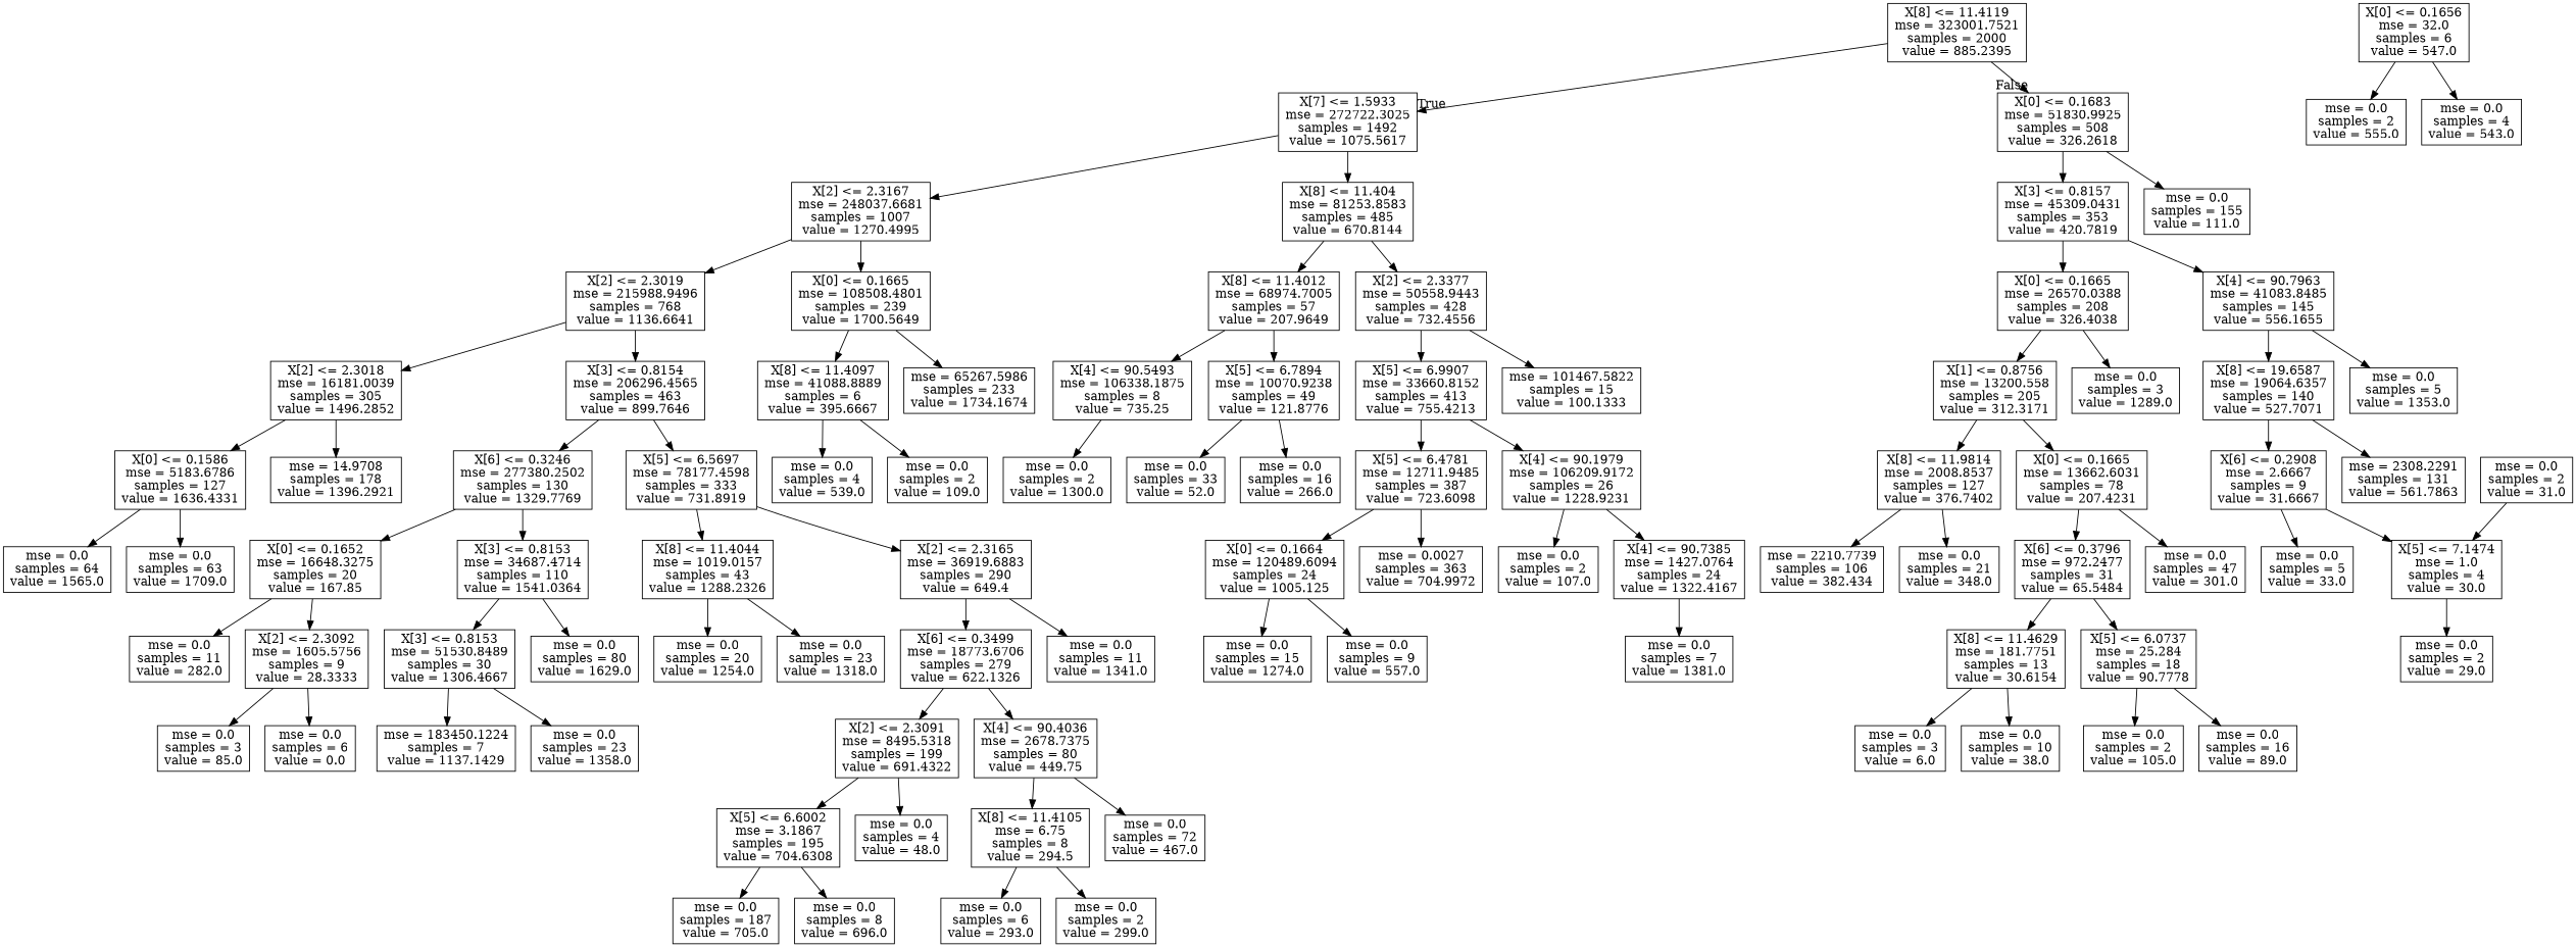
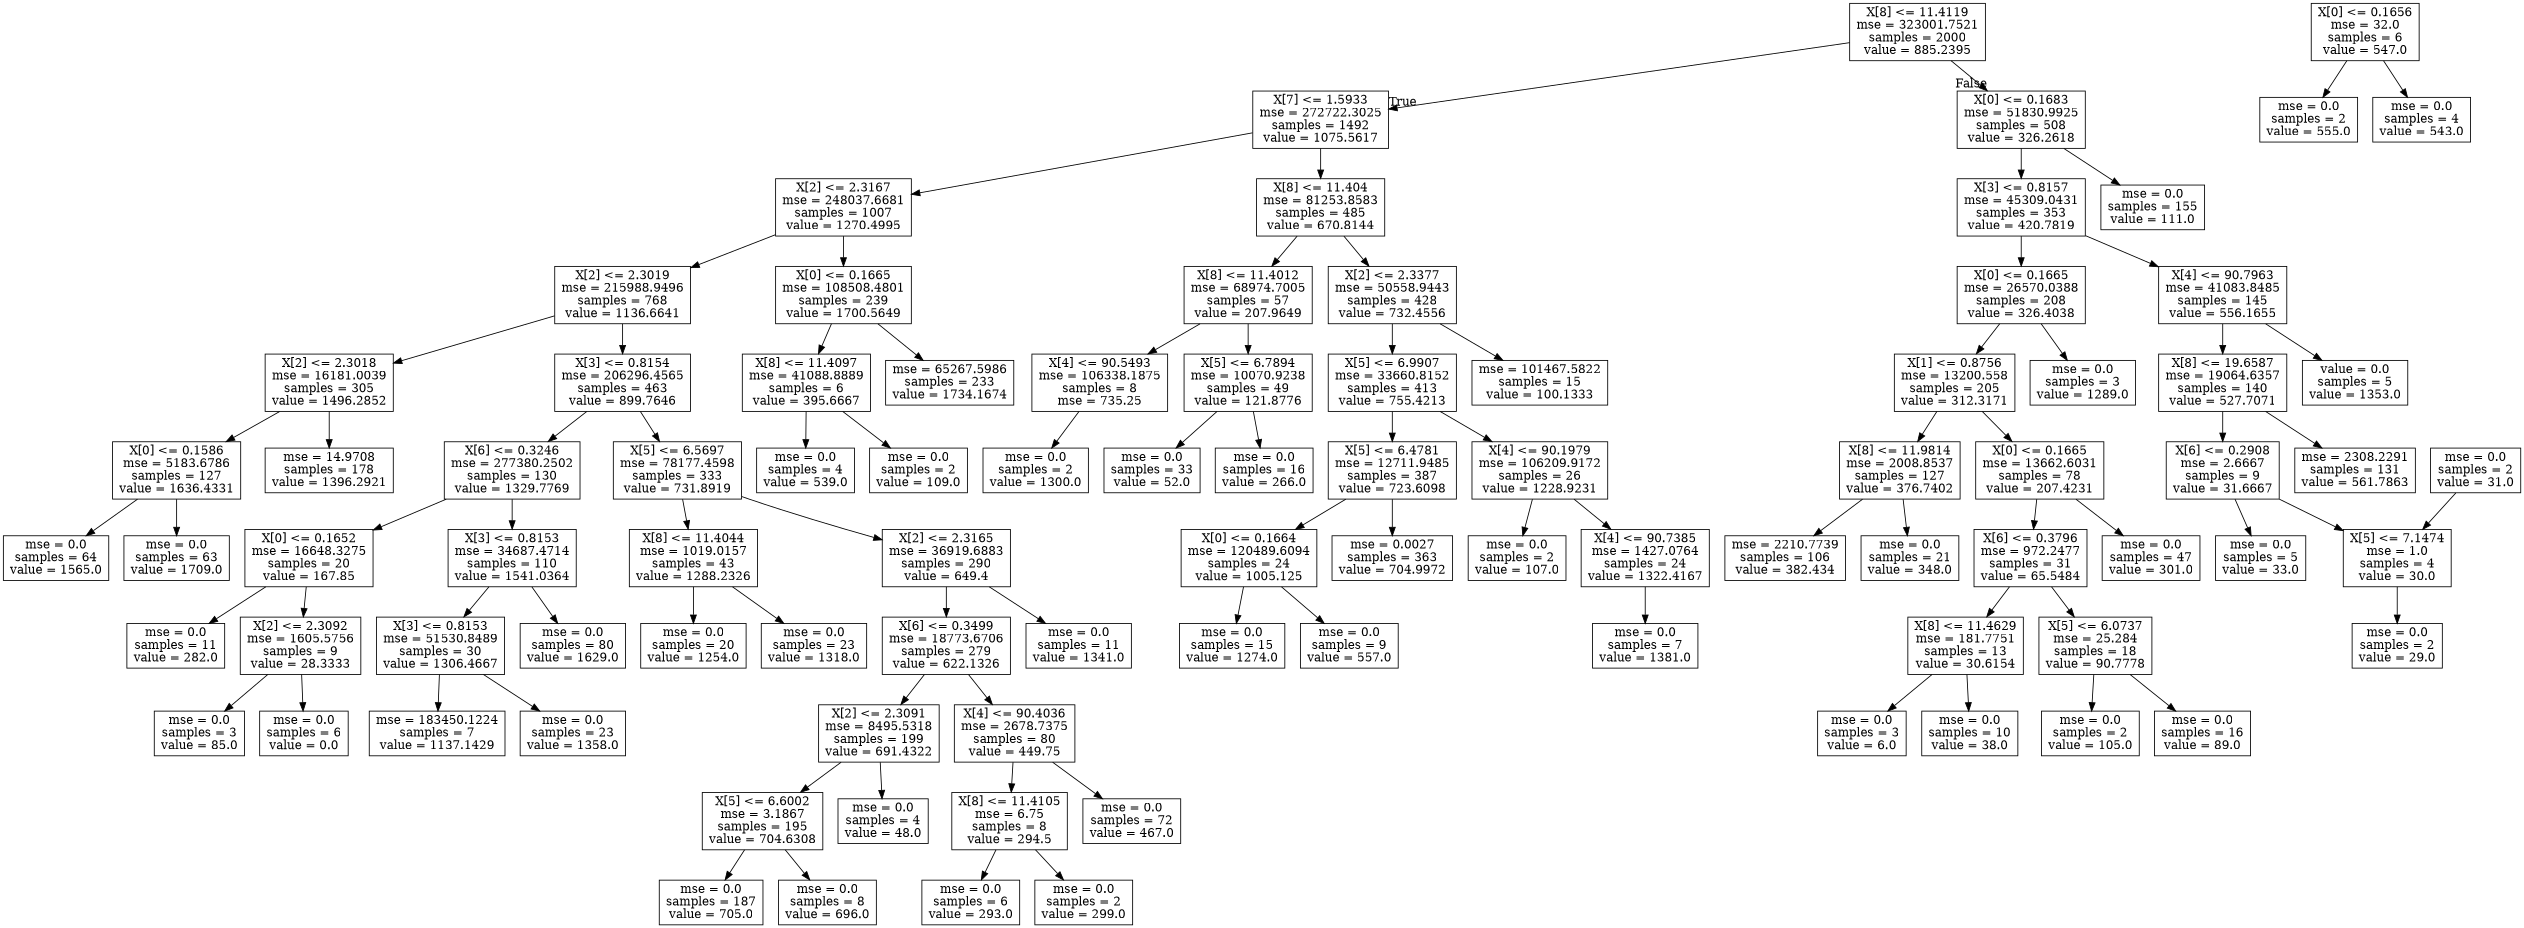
  digraph {
    node [shape=box]
    n1 [label="X[8] <= 11.4119\nmse = 323001.7521\nsamples = 2000\nvalue = 885.2395"]
    n2 [label="X[7] <= 1.5933\nmse = 272722.3025\nsamples = 1492\nvalue = 1075.5617"]
    n3 [label="X[0] <= 0.1683\nmse = 51830.9925\nsamples = 508\nvalue = 326.2618"]
    n4 [label="X[2] <= 2.3167\nmse = 248037.6681\nsamples = 1007\nvalue = 1270.4995"]
    n5 [label="X[8] <= 11.404\nmse = 81253.8583\nsamples = 485\nvalue = 670.8144"]
    n6 [label="X[3] <= 0.8157\nmse = 45309.0431\nsamples = 353\nvalue = 420.7819"]
    n7 [label="mse = 0.0\nsamples = 155\nvalue = 111.0"]
    n8 [label="X[2] <= 2.3019\nmse = 215988.9496\nsamples = 768\nvalue = 1136.6641"]
    n9 [label="X[0] <= 0.1665\nmse = 108508.4801\nsamples = 239\nvalue = 1700.5649"]
    n10 [label="X[8] <= 11.4012\nmse = 68974.7005\nsamples = 57\nvalue = 207.9649"]
    n11 [label="X[2] <= 2.3377\nmse = 50558.9443\nsamples = 428\nvalue = 732.4556"]
    n12 [label="X[2] <= 2.3018\nmse = 16181.0039\nsamples = 305\nvalue = 1496.2852"]
    n13 [label="X[3] <= 0.8154\nmse = 206296.4565\nsamples = 463\nvalue = 899.7646"]
    n14 [label="X[8] <= 11.4097\nmse = 41088.8889\nsamples = 6\nvalue = 395.6667"]
    n15 [label="mse = 65267.5986\nsamples = 233\nvalue = 1734.1674"]
    n16 [label="X[0] <= 0.1586\nmse = 5183.6786\nsamples = 127\nvalue = 1636.4331"]
    n17 [label="mse = 14.9708\nsamples = 178\nvalue = 1396.2921"]
    n18 [label="X[6] <= 0.3246\nmse = 277380.2502\nsamples = 130\nvalue = 1329.7769"]
    n19 [label="X[5] <= 6.5697\nmse = 78177.4598\nsamples = 333\nvalue = 731.8919"]
    n20 [label="mse = 0.0\nsamples = 64\nvalue = 1565.0"]
    n21 [label="mse = 0.0\nsamples = 63\nvalue = 1709.0"]
    n22 [label="X[0] <= 0.1652\nmse = 16648.3275\nsamples = 20\nvalue = 167.85"]
    n23 [label="X[3] <= 0.8153\nmse = 34687.4714\nsamples = 110\nvalue = 1541.0364"]
    n24 [label="X[8] <= 11.4044\nmse = 1019.0157\nsamples = 43\nvalue = 1288.2326"]
    n25 [label="X[2] <= 2.3165\nmse = 36919.6883\nsamples = 290\nvalue = 649.4"]
    n26 [label="mse = 0.0\nsamples = 11\nvalue = 282.0"]
    n27 [label="X[2] <= 2.3092\nmse = 1605.5756\nsamples = 9\nvalue = 28.3333"]
    n28 [label="X[3] <= 0.8153\nmse = 51530.8489\nsamples = 30\nvalue = 1306.4667"]
    n29 [label="mse = 0.0\nsamples = 80\nvalue = 1629.0"]
    n30 [label="mse = 0.0\nsamples = 3\nvalue = 85.0"]
    n31 [label="mse = 0.0\nsamples = 6\nvalue = 0.0"]
    n32 [label="mse = 183450.1224\nsamples = 7\nvalue = 1137.1429"]
    n33 [label="mse = 0.0\nsamples = 23\nvalue = 1358.0"]
    n34 [label="mse = 0.0\nsamples = 20\nvalue = 1254.0"]
    n35 [label="mse = 0.0\nsamples = 23\nvalue = 1318.0"]
    n36 [label="X[6] <= 0.3499\nmse = 18773.6706\nsamples = 279\nvalue = 622.1326"]
    n37 [label="mse = 0.0\nsamples = 11\nvalue = 1341.0"]
    n38 [label="X[2] <= 2.3091\nmse = 8495.5318\nsamples = 199\nvalue = 691.4322"]
    n39 [label="X[4] <= 90.4036\nmse = 2678.7375\nsamples = 80\nvalue = 449.75"]
    n40 [label="X[5] <= 6.6002\nmse = 3.1867\nsamples = 195\nvalue = 704.6308"]
    n41 [label="mse = 0.0\nsamples = 4\nvalue = 48.0"]
    n42 [label="X[8] <= 11.4105\nmse = 6.75\nsamples = 8\nvalue = 294.5"]
    n43 [label="mse = 0.0\nsamples = 72\nvalue = 467.0"]
    n44 [label="mse = 0.0\nsamples = 187\nvalue = 705.0"]
    n45 [label="mse = 0.0\nsamples = 8\nvalue = 696.0"]
    n46 [label="mse = 0.0\nsamples = 6\nvalue = 293.0"]
    n47 [label="mse = 0.0\nsamples = 2\nvalue = 299.0"]
    n48 [label="mse = 0.0\nsamples = 4\nvalue = 539.0"]
    n49 [label="mse = 0.0\nsamples = 2\nvalue = 109.0"]
-   n50 [label="X[4] <= 90.5493\nmse = 106338.1875\nsamples = 8\nvalue = 735.25"]
+   n50 [label="X[4] <= 90.5493\nmse = 106338.1875\nsamples = 8\nmse = 735.25"]
    n51 [label="X[5] <= 6.7894\nmse = 10070.9238\nsamples = 49\nvalue = 121.8776"]
    n52 [label="X[5] <= 6.9907\nmse = 33660.8152\nsamples = 413\nvalue = 755.4213"]
    n53 [label="mse = 101467.5822\nsamples = 15\nvalue = 100.1333"]
    n54 [label="mse = 0.0\nsamples = 2\nvalue = 1300.0"]
    n55 [label="mse = 0.0\nsamples = 33\nvalue = 52.0"]
    n56 [label="mse = 0.0\nsamples = 16\nvalue = 266.0"]
    n57 [label="X[0] <= 0.1656\nmse = 32.0\nsamples = 6\nvalue = 547.0"]
    n58 [label="mse = 0.0\nsamples = 2\nvalue = 555.0"]
    n59 [label="mse = 0.0\nsamples = 4\nvalue = 543.0"]
    n60 [label="X[5] <= 6.4781\nmse = 12711.9485\nsamples = 387\nvalue = 723.6098"]
    n61 [label="X[4] <= 90.1979\nmse = 106209.9172\nsamples = 26\nvalue = 1228.9231"]
    n62 [label="X[0] <= 0.1664\nmse = 120489.6094\nsamples = 24\nvalue = 1005.125"]
    n63 [label="mse = 0.0027\nsamples = 363\nvalue = 704.9972"]
    n64 [label="mse = 0.0\nsamples = 2\nvalue = 107.0"]
    n65 [label="X[4] <= 90.7385\nmse = 1427.0764\nsamples = 24\nvalue = 1322.4167"]
    n66 [label="mse = 0.0\nsamples = 15\nvalue = 1274.0"]
    n67 [label="mse = 0.0\nsamples = 9\nvalue = 557.0"]
    n68 [label="mse = 0.0\nsamples = 7\nvalue = 1381.0"]
    n69 [label="X[0] <= 0.1665\nmse = 26570.0388\nsamples = 208\nvalue = 326.4038"]
    n70 [label="X[4] <= 90.7963\nmse = 41083.8485\nsamples = 145\nvalue = 556.1655"]
    n71 [label="X[1] <= 0.8756\nmse = 13200.558\nsamples = 205\nvalue = 312.3171"]
    n72 [label="mse = 0.0\nsamples = 3\nvalue = 1289.0"]
    n73 [label="X[8] <= 19.6587\nmse = 19064.6357\nsamples = 140\nvalue = 527.7071"]
-   n74 [label="mse = 0.0\nsamples = 5\nvalue = 1353.0"]
+   n74 [label="value = 0.0\nsamples = 5\nvalue = 1353.0"]
    n75 [label="X[8] <= 11.9814\nmse = 2008.8537\nsamples = 127\nvalue = 376.7402"]
    n76 [label="X[0] <= 0.1665\nmse = 13662.6031\nsamples = 78\nvalue = 207.4231"]
    n77 [label="mse = 2210.7739\nsamples = 106\nvalue = 382.434"]
    n78 [label="mse = 0.0\nsamples = 21\nvalue = 348.0"]
    n79 [label="X[6] <= 0.3796\nmse = 972.2477\nsamples = 31\nvalue = 65.5484"]
    n80 [label="mse = 0.0\nsamples = 47\nvalue = 301.0"]
    n81 [label="X[8] <= 11.4629\nmse = 181.7751\nsamples = 13\nvalue = 30.6154"]
    n82 [label="X[5] <= 6.0737\nmse = 25.284\nsamples = 18\nvalue = 90.7778"]
    n83 [label="mse = 0.0\nsamples = 3\nvalue = 6.0"]
    n84 [label="mse = 0.0\nsamples = 10\nvalue = 38.0"]
    n85 [label="mse = 0.0\nsamples = 2\nvalue = 105.0"]
    n86 [label="mse = 0.0\nsamples = 16\nvalue = 89.0"]
    n87 [label="X[6] <= 0.2908\nmse = 2.6667\nsamples = 9\nvalue = 31.6667"]
    n88 [label="mse = 2308.2291\nsamples = 131\nvalue = 561.7863"]
    n89 [label="X[5] <= 7.1474\nmse = 1.0\nsamples = 4\nvalue = 30.0"]
    n90 [label="mse = 0.0\nsamples = 5\nvalue = 33.0"]
    n91 [label="mse = 0.0\nsamples = 2\nvalue = 29.0"]
    n92 [label="mse = 0.0\nsamples = 2\nvalue = 31.0"]
    n1 -> n2 [headlabel=True labelangle=45 labeldistance=2.5]
    n1 -> n3 [headlabel=False labelangle=-45 labeldistance=2.5]
    n2 -> n4
    n2 -> n5
    n3 -> n6
    n3 -> n7
    n4 -> n8
    n4 -> n9
    n5 -> n10
    n5 -> n11
    n6 -> n69
    n6 -> n70
    n8 -> n12
    n8 -> n13
    n9 -> n14
    n9 -> n15
    n10 -> n50
    n10 -> n51
    n11 -> n52
    n11 -> n53
    n12 -> n16
    n12 -> n17
    n13 -> n18
    n13 -> n19
    n14 -> n48
    n14 -> n49
    n16 -> n20
    n16 -> n21
    n18 -> n22
    n18 -> n23
    n19 -> n24
    n19 -> n25
    n22 -> n26
    n22 -> n27
    n23 -> n28
    n23 -> n29
    n24 -> n34
    n24 -> n35
    n25 -> n36
    n25 -> n37
    n27 -> n30
    n27 -> n31
    n28 -> n32
    n28 -> n33
    n36 -> n38
    n36 -> n39
    n38 -> n40
    n38 -> n41
    n39 -> n42
    n39 -> n43
    n40 -> n44
    n40 -> n45
    n42 -> n46
    n42 -> n47
    n50 -> n54
    n51 -> n55
    n51 -> n56
    n52 -> n60
    n52 -> n61
    n57 -> n58
    n57 -> n59
    n60 -> n62
    n60 -> n63
    n61 -> n64
    n61 -> n65
    n62 -> n66
    n62 -> n67
    n65 -> n68
    n69 -> n71
    n69 -> n72
    n70 -> n73
    n70 -> n74
    n71 -> n75
    n71 -> n76
    n73 -> n87
    n73 -> n88
    n75 -> n77
    n75 -> n78
    n76 -> n79
    n76 -> n80
    n79 -> n81
    n79 -> n82
    n81 -> n83
    n81 -> n84
    n82 -> n85
    n82 -> n86
    n87 -> n89
    n87 -> n90
    n89 -> n91
    n92 -> n89
  }
